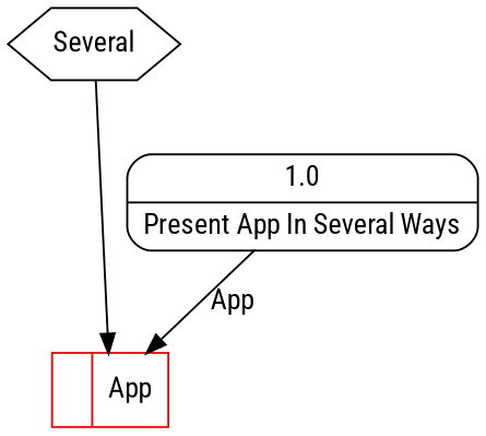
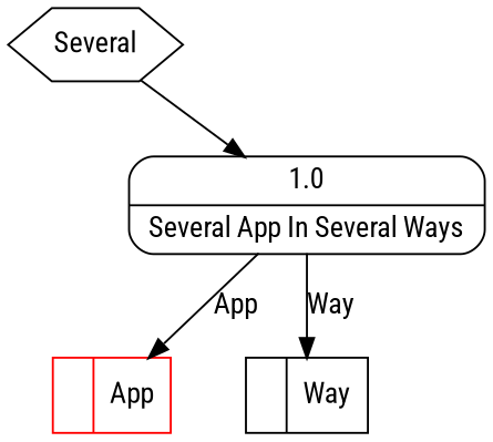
  digraph {
    fontname="Roboto Condensed"
    node [fontname="Roboto Condensed" shape=record]
    edge [fontname="Roboto Condensed"]
+   n1 [label="<f0>  |<f1> Way "]
    n2 [color=red label="<f0>  |<f1> App "]
    n3 [label=Several shape=hexagon]
-   n4 [label="{<f0> 1.0|<f1> Present App In Several Ways }" shape=Mrecord]
-   n3 -> n2
+   n4 [label="{<f0> 1.0|<f1> Several App In Several Ways }" shape=Mrecord]
+   n3 -> n4
+   n4 -> n1 [label=Way]
    n4 -> n2 [label=App]
  }
